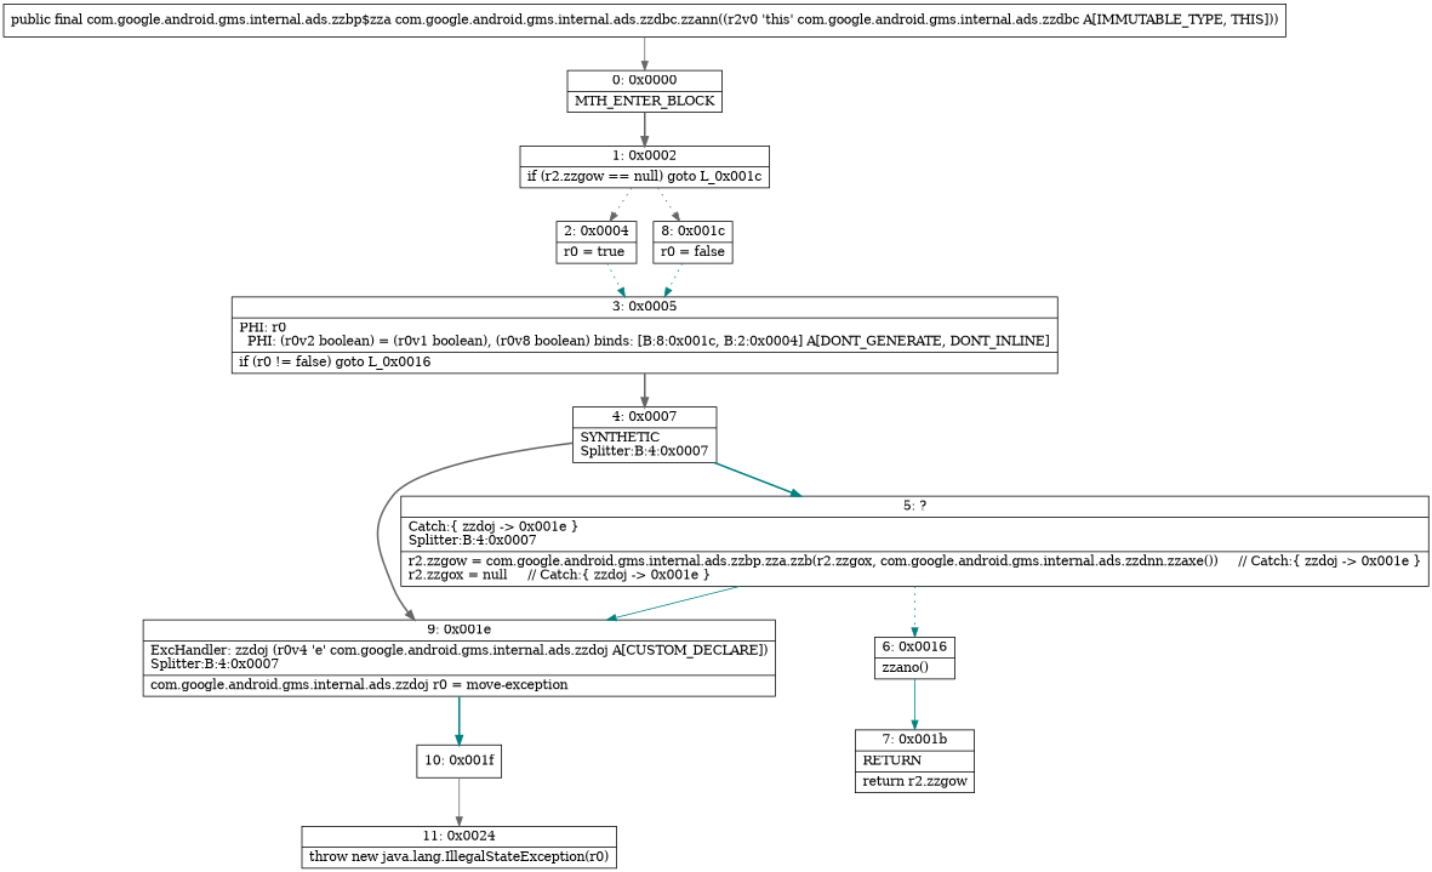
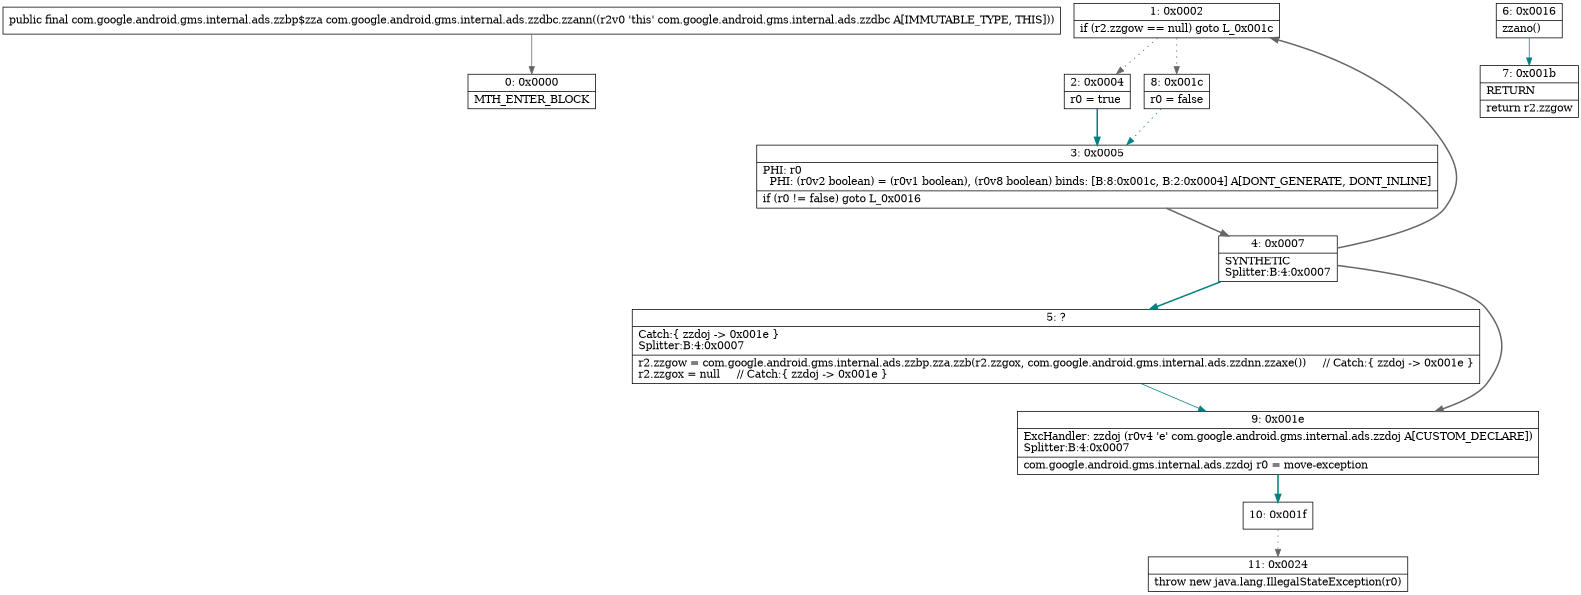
  digraph {
    node [shape=record]
    edge [color=gray40 style=dotted]
    n1 [label="{0\:\ 0x0000|MTH_ENTER_BLOCK\l}"]
    n2 [label="{1\:\ 0x0002|if (r2.zzgow == null) goto L_0x001c\l}"]
    n3 [label="{2\:\ 0x0004|r0 = true\l}"]
    n4 [label="{8\:\ 0x001c|r0 = false\l}"]
    n5 [label="{3\:\ 0x0005|PHI: r0 \l  PHI: (r0v2 boolean) = (r0v1 boolean), (r0v8 boolean) binds: [B:8:0x001c, B:2:0x0004] A[DONT_GENERATE, DONT_INLINE]\l|if (r0 != false) goto L_0x0016\l}"]
    n6 [label="{4\:\ 0x0007|SYNTHETIC\lSplitter:B:4:0x0007\l}"]
    n7 [label="{5\:\ ?|Catch:\{ zzdoj \-\> 0x001e \}\lSplitter:B:4:0x0007\l|r2.zzgow = com.google.android.gms.internal.ads.zzbp.zza.zzb(r2.zzgox, com.google.android.gms.internal.ads.zzdnn.zzaxe())     \/\/ Catch:\{ zzdoj \-\> 0x001e \}\lr2.zzgox = null     \/\/ Catch:\{ zzdoj \-\> 0x001e \}\l}"]
    n8 [label="{9\:\ 0x001e|ExcHandler: zzdoj (r0v4 'e' com.google.android.gms.internal.ads.zzdoj A[CUSTOM_DECLARE])\lSplitter:B:4:0x0007\l|com.google.android.gms.internal.ads.zzdoj r0 = move\-exception\l}"]
    n9 [label="{6\:\ 0x0016|zzano()\l}"]
    n10 [label="{7\:\ 0x001b|RETURN\l|return r2.zzgow\l}"]
    n11 [label="{10\:\ 0x001f}"]
    n12 [label="{11\:\ 0x0024|throw new java.lang.IllegalStateException(r0)\l}"]
    n13 [label="{public final com.google.android.gms.internal.ads.zzbp$zza com.google.android.gms.internal.ads.zzdbc.zzann((r2v0 'this' com.google.android.gms.internal.ads.zzdbc A[IMMUTABLE_TYPE, THIS])) }"]
-   n1 -> n2 [style=bold]
+   n6 -> n2 [style=bold]
    n2 -> n3
    n2 -> n4
-   n3 -> n5 [color=teal]
+   n3 -> n5 [color=teal style=bold]
    n4 -> n5 [color=teal]
    n5 -> n6 [style=bold]
    n6 -> n7 [color=teal style=bold]
    n6 -> n8 [style=bold]
    n7 -> n8 [color=teal style=solid]
-   n7 -> n9 [color=teal]
    n8 -> n11 [color=teal style=bold]
    n9 -> n10 [color=teal style=solid]
-   n11 -> n12 [style=solid]
+   n11 -> n12
    n13 -> n1 [style=solid]
  }
